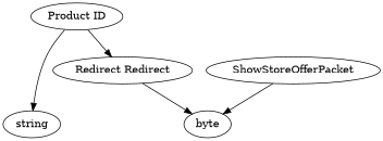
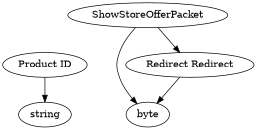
  digraph {
    fontname="DejaVu Serif"
    rankdir=TB
    node [fontname="DejaVu Serif"]
    edge [fontname="DejaVu Serif"]
    n1 [label=string]
    n2 [label=byte]
    n3 [label=ShowStoreOfferPacket]
    n4 [label="Redirect Redirect"]
    n5 [label="Product ID"]
    subgraph sub_1 {
      rank=max
      n1
      n2
    }
    n3 -> n2
-   n5 -> n4
+   n3 -> n4
    n4 -> n2
    n5 -> n1
  }
